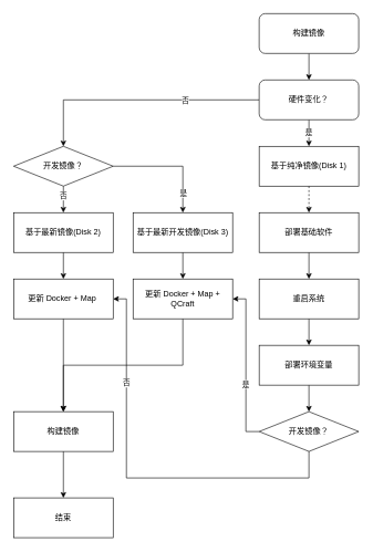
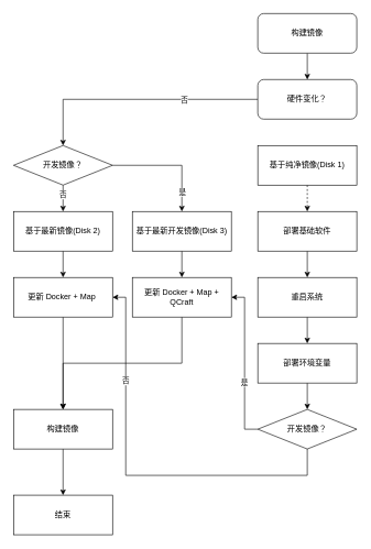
  <mxCell id="0" />
  <mxCell id="1" parent="0" />
  <mxCell id="2" style="edgeStyle=orthogonalEdgeStyle;rounded=0;orthogonalLoop=1;jettySize=auto;html=1;entryX=0.5;entryY=0;entryDx=0;entryDy=0;" edge="1" parent="1" source="3" target="7"><mxGeometry relative="1" as="geometry" /></mxCell>
  <mxCell id="3" value="构建镜像" style="rounded=1;whiteSpace=wrap;html=1;" vertex="1" parent="1"><mxGeometry x="390" width="150" height="60" as="geometry" y="20" /></mxCell>
- <mxCell id="4" value="是" style="edgeStyle=orthogonalEdgeStyle;rounded=0;orthogonalLoop=1;jettySize=auto;html=1;exitX=0.5;exitY=1;exitDx=0;exitDy=0;" edge="1" parent="1" source="7" target="11"><mxGeometry relative="1" as="geometry" /></mxCell>
  <mxCell id="5" style="edgeStyle=orthogonalEdgeStyle;rounded=0;orthogonalLoop=1;jettySize=auto;html=1;exitX=0;exitY=0.5;exitDx=0;exitDy=0;" edge="1" parent="1" source="7" target="19"><mxGeometry relative="1" as="geometry" /></mxCell>
  <mxCell id="6" value="否" style="edgeLabel;html=1;align=center;verticalAlign=middle;resizable=0;points=[];" vertex="1" connectable="0" parent="5"><mxGeometry x="-0.417" relative="1" as="geometry"><mxPoint x="-5.83" as="offset" /></mxGeometry></mxCell>
  <mxCell id="7" value="硬件变化？" style="whiteSpace=wrap;html=1;rounded=1;" vertex="1" parent="1"><mxGeometry x="390" y="120" width="150" height="60" as="geometry" /></mxCell>
  <mxCell id="8" style="edgeStyle=orthogonalEdgeStyle;rounded=0;orthogonalLoop=1;jettySize=auto;html=1;" edge="1" parent="1" source="9" target="21"><mxGeometry relative="1" as="geometry"><mxPoint x="95" y="540" as="targetPoint" /></mxGeometry></mxCell>
  <mxCell id="9" value="基于最新镜像(Disk 2)" style="rounded=0;whiteSpace=wrap;html=1;" vertex="1" parent="1"><mxGeometry y="320" width="150" height="60" as="geometry" x="20" /></mxCell>
  <mxCell id="10" style="edgeStyle=orthogonalEdgeStyle;rounded=0;orthogonalLoop=1;jettySize=auto;html=1;exitX=0.5;exitY=1;exitDx=0;exitDy=0;dashed=1;" edge="1" parent="1" source="11" target="23"><mxGeometry relative="1" as="geometry" /></mxCell>
  <mxCell id="11" value="基于纯净镜像(Disk 1)" style="rounded=0;whiteSpace=wrap;html=1;" vertex="1" parent="1"><mxGeometry x="390" y="220" width="150" height="60" as="geometry" /></mxCell>
  <mxCell id="12" style="edgeStyle=orthogonalEdgeStyle;rounded=0;orthogonalLoop=1;jettySize=auto;html=1;exitX=0.5;exitY=1;exitDx=0;exitDy=0;" edge="1" parent="1" source="13" target="32"><mxGeometry relative="1" as="geometry" /></mxCell>
  <mxCell id="13" value="&lt;p&gt;更新 Docker + Map + QCraft&lt;/p&gt;" style="rounded=0;whiteSpace=wrap;html=1;" vertex="1" parent="1"><mxGeometry x="200" y="420" width="150" height="60" as="geometry" /></mxCell>
  <mxCell id="14" style="edgeStyle=orthogonalEdgeStyle;rounded=0;orthogonalLoop=1;jettySize=auto;html=1;exitX=0.5;exitY=1;exitDx=0;exitDy=0;" edge="1" parent="1" source="15" target="13"><mxGeometry relative="1" as="geometry" /></mxCell>
  <mxCell id="15" value="基于最新开发镜像(Disk 3)" style="rounded=0;whiteSpace=wrap;html=1;" vertex="1" parent="1"><mxGeometry x="200" y="320" width="150" height="60" as="geometry" /></mxCell>
  <mxCell id="16" style="edgeStyle=orthogonalEdgeStyle;rounded=0;orthogonalLoop=1;jettySize=auto;html=1;exitX=1;exitY=0.5;exitDx=0;exitDy=0;" edge="1" parent="1" source="19" target="15"><mxGeometry relative="1" as="geometry" /></mxCell>
  <mxCell id="17" value="是" style="edgeLabel;html=1;align=center;verticalAlign=middle;resizable=0;points=[];" vertex="1" connectable="0" parent="16"><mxGeometry x="0.669" y="-3" relative="1" as="geometry"><mxPoint x="3" y="-0.83" as="offset" /></mxGeometry></mxCell>
  <mxCell id="18" value="否" style="edgeStyle=orthogonalEdgeStyle;rounded=0;orthogonalLoop=1;jettySize=auto;html=1;" edge="1" parent="1" source="19" target="9"><mxGeometry x="-0.25" relative="1" as="geometry"><mxPoint as="offset" /></mxGeometry></mxCell>
  <mxCell id="19" value="开发镜像？" style="rhombus;whiteSpace=wrap;html=1;" vertex="1" parent="1"><mxGeometry y="220" width="150" height="60" as="geometry" x="20" /></mxCell>
  <mxCell id="20" style="edgeStyle=orthogonalEdgeStyle;rounded=0;orthogonalLoop=1;jettySize=auto;html=1;exitX=0.5;exitY=1;exitDx=0;exitDy=0;entryX=0.5;entryY=0;entryDx=0;entryDy=0;" edge="1" parent="1" source="21" target="32"><mxGeometry relative="1" as="geometry" /></mxCell>
  <mxCell id="21" value="&lt;p&gt;更新 Docker + Map&amp;nbsp;&lt;/p&gt;" style="rounded=0;whiteSpace=wrap;html=1;" vertex="1" parent="1"><mxGeometry y="420" width="150" height="60" as="geometry" x="20" /></mxCell>
  <mxCell id="22" style="edgeStyle=orthogonalEdgeStyle;rounded=0;orthogonalLoop=1;jettySize=auto;html=1;exitX=0.5;exitY=1;exitDx=0;exitDy=0;" edge="1" parent="1" source="23" target="30"><mxGeometry relative="1" as="geometry" /></mxCell>
  <mxCell id="23" value="&lt;p&gt;部署基础软件&lt;/p&gt;" style="rounded=0;whiteSpace=wrap;html=1;" vertex="1" parent="1"><mxGeometry x="390" y="320" width="150" height="60" as="geometry" /></mxCell>
  <mxCell id="24" value="否" style="edgeStyle=orthogonalEdgeStyle;rounded=0;orthogonalLoop=1;jettySize=auto;html=1;exitX=0.5;exitY=1;exitDx=0;exitDy=0;entryX=1;entryY=0.5;entryDx=0;entryDy=0;" edge="1" parent="1" source="26" target="21"><mxGeometry x="0.514" relative="1" as="geometry"><mxPoint x="75" y="700" as="targetPoint" /><Array as="points"><mxPoint x="465" y="720" /><mxPoint x="190" y="720" /><mxPoint x="190" y="450" /></Array><mxPoint as="offset" /></mxGeometry></mxCell>
  <mxCell id="25" value="是" style="edgeStyle=orthogonalEdgeStyle;rounded=0;orthogonalLoop=1;jettySize=auto;html=1;entryX=1;entryY=0.5;entryDx=0;entryDy=0;" edge="1" parent="1" source="26" target="13"><mxGeometry x="-0.238" relative="1" as="geometry"><mxPoint as="offset" /></mxGeometry></mxCell>
  <mxCell id="26" value="开发镜像？" style="rhombus;whiteSpace=wrap;html=1;" vertex="1" parent="1"><mxGeometry x="390" y="620" width="150" height="60" as="geometry" /></mxCell>
  <mxCell id="27" style="edgeStyle=orthogonalEdgeStyle;rounded=0;orthogonalLoop=1;jettySize=auto;html=1;entryX=0.5;entryY=0;entryDx=0;entryDy=0;" edge="1" parent="1" source="28" target="26"><mxGeometry relative="1" as="geometry" /></mxCell>
  <mxCell id="28" value="&lt;p&gt;部署环境变量&lt;/p&gt;" style="rounded=0;whiteSpace=wrap;html=1;" vertex="1" parent="1"><mxGeometry x="390" y="520" width="150" height="60" as="geometry" /></mxCell>
  <mxCell id="29" style="edgeStyle=orthogonalEdgeStyle;rounded=0;orthogonalLoop=1;jettySize=auto;html=1;exitX=0.5;exitY=1;exitDx=0;exitDy=0;" edge="1" parent="1" source="30" target="28"><mxGeometry relative="1" as="geometry" /></mxCell>
  <mxCell id="30" value="&lt;p&gt;重启系统&lt;/p&gt;" style="rounded=0;whiteSpace=wrap;html=1;" vertex="1" parent="1"><mxGeometry x="390" y="420" width="150" height="60" as="geometry" /></mxCell>
  <mxCell id="31" style="edgeStyle=orthogonalEdgeStyle;rounded=0;orthogonalLoop=1;jettySize=auto;html=1;exitX=0.5;exitY=1;exitDx=0;exitDy=0;" edge="1" parent="1" source="32" target="33"><mxGeometry relative="1" as="geometry" /></mxCell>
  <mxCell id="32" value="&lt;p&gt;构建镜像&lt;/p&gt;" style="rounded=0;whiteSpace=wrap;html=1;" vertex="1" parent="1"><mxGeometry y="620" width="150" height="60" as="geometry" x="20" /></mxCell>
  <mxCell id="33" value="&lt;p&gt;结束&lt;/p&gt;" style="rounded=0;whiteSpace=wrap;html=1;" vertex="1" parent="1"><mxGeometry y="750" width="150" height="60" as="geometry" x="20" /></mxCell>
